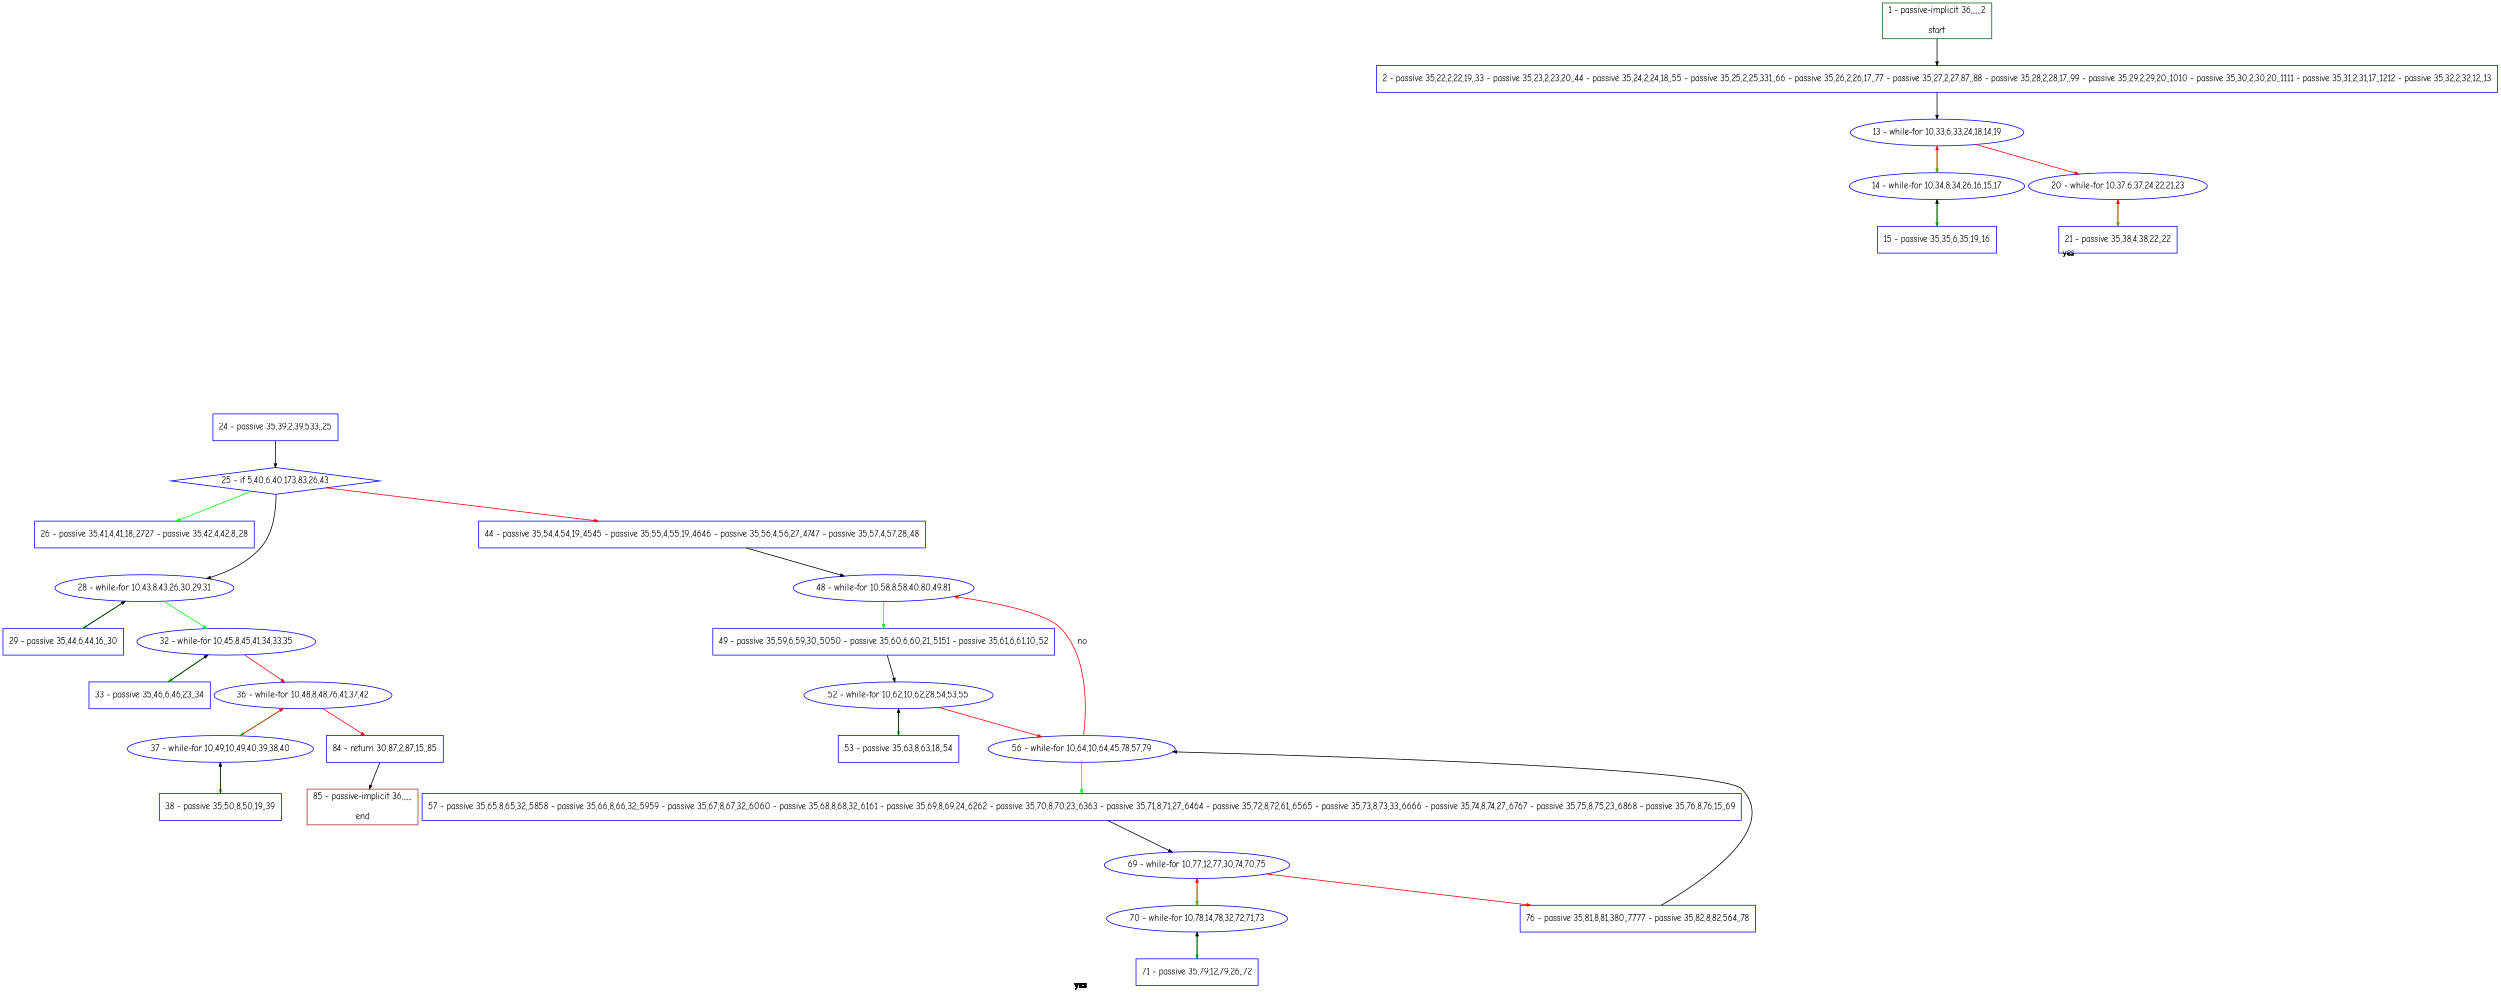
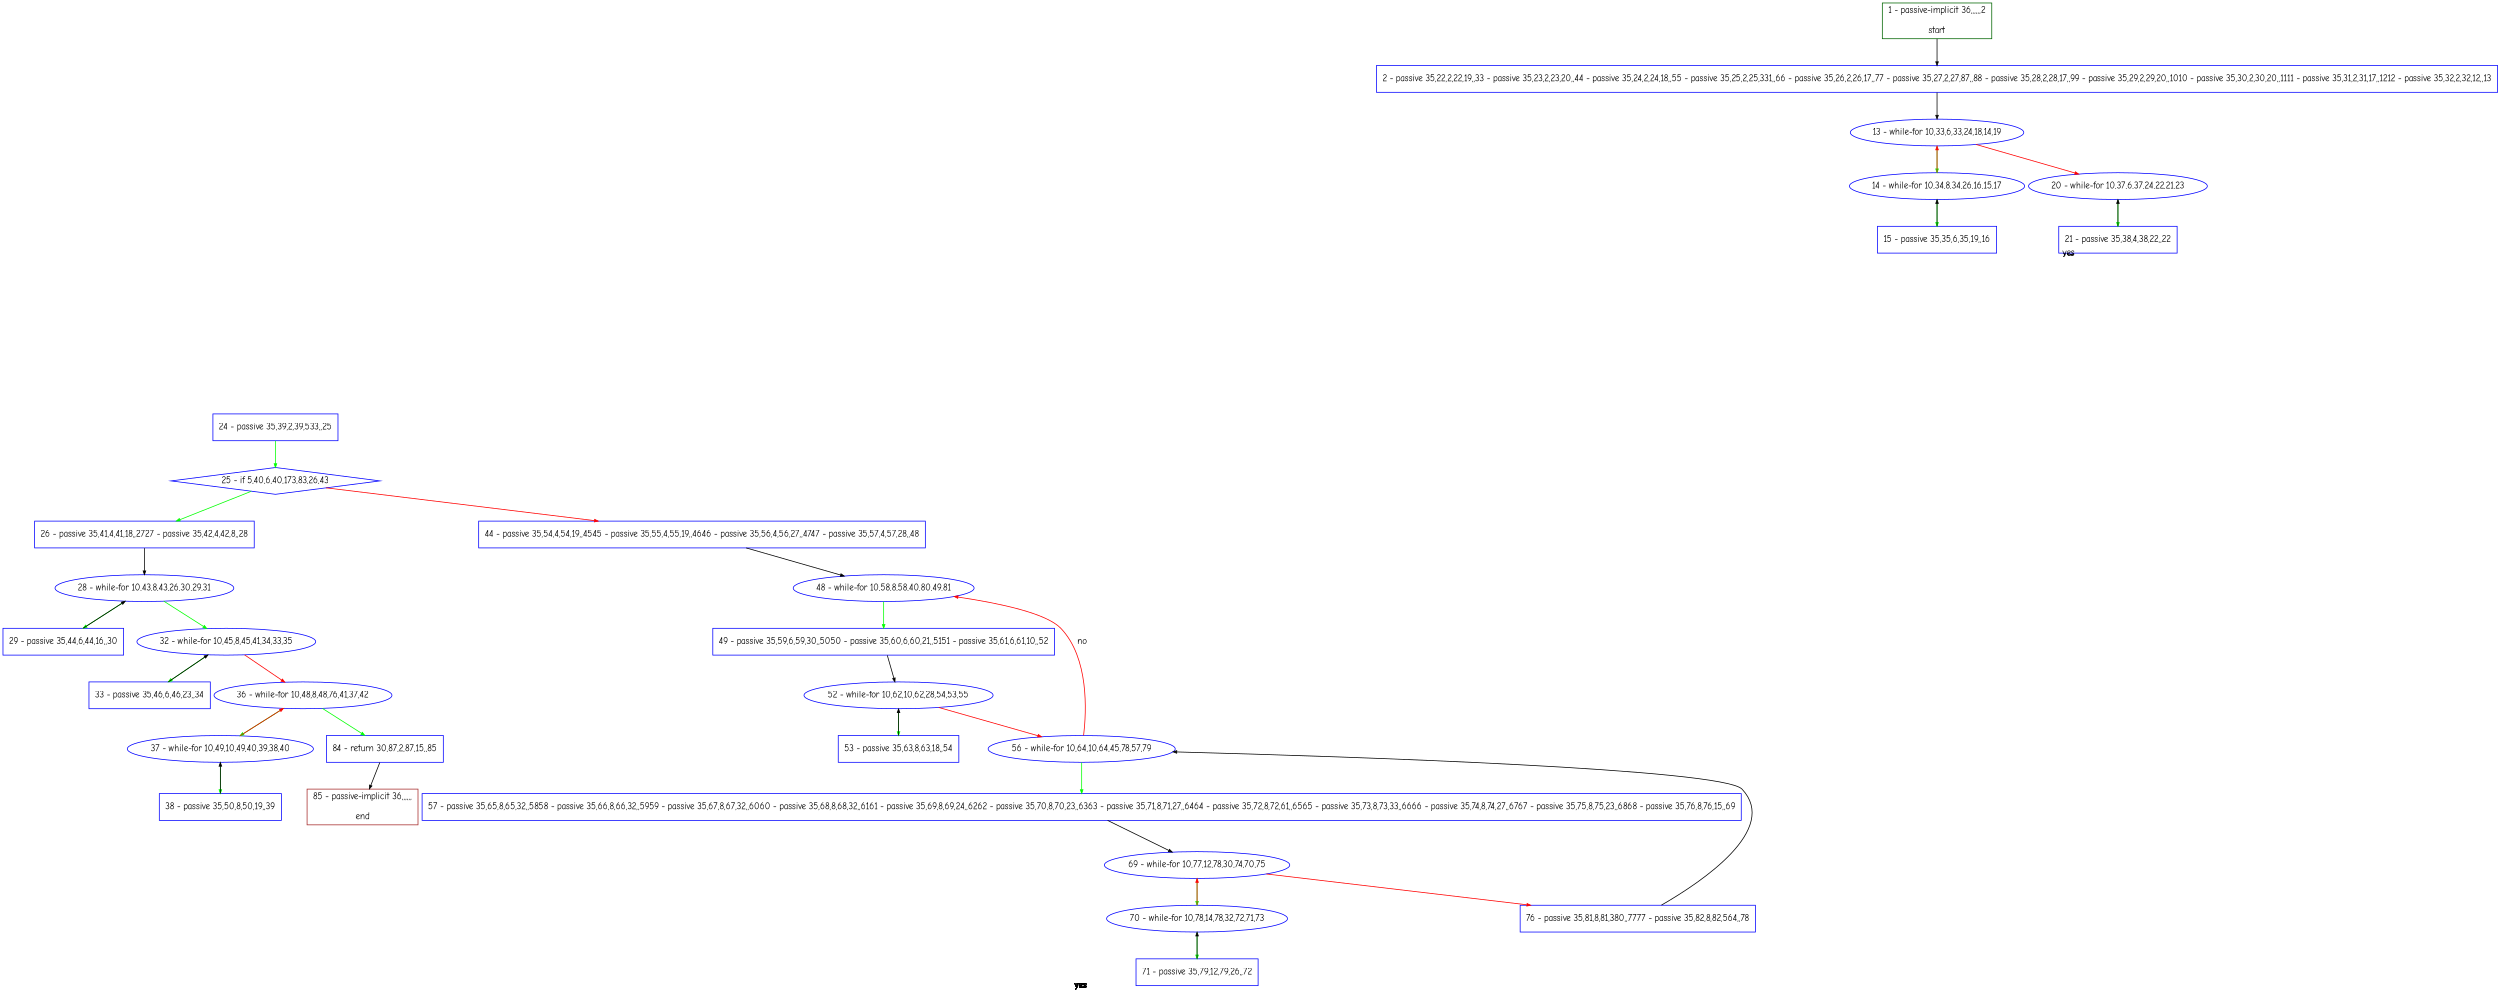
  digraph {
    bgcolor=white
    compound=true
    fillcolor="#FFFFCC"
    fontname="Comic Neue"
    fontsize=12
    pack=true
    packmode=clust
    style="rounded,filled"
    node [color="#0000ff" compound=true fillcolor="#ffffff" fixedsize=false fontname="Comic Neue" fontsize=12 node_initialized=no shape=box style=filled]
    edge [arrowhead=normal arrowsize=0.5 arrowtail=none color="#000000" compound=true dir=forward fontcolor=black fontname="Comic Neue" fontsize=12]
    n1 [label="2 - passive 35,22,2,22,19,,33 - passive 35,23,2,23,20,,44 - passive 35,24,2,24,18,,55 - passive 35,25,2,25,331,,66 - passive 35,26,2,26,17,,77 - passive 35,27,2,27,87,,88 - passive 35,28,2,28,17,,99 - passive 35,29,2,29,20,,1010 - passive 35,30,2,30,20,,1111 - passive 35,31,2,31,17,,1212 - passive 35,32,2,32,12,,13"]
    n2 [label="13 - while-for 10,33,6,33,24,18,14,19" shape=oval]
    n3 [label="14 - while-for 10,34,8,34,26,16,15,17" shape=oval]
    n4 [label="20 - while-for 10,37,6,37,24,22,21,23" shape=oval]
    n5 [color="#006400" label="1 - passive-implicit 36,,,,,,2\n\nstart"]
    n6 [label="15 - passive 35,35,6,35,19,,16"]
    n7 [label="21 - passive 35,38,4,38,22,,22"]
    n8 [label="24 - passive 35,39,2,39,533,,25"]
    n9 [label="25 - if 5,40,6,40,173,83,26,43" shape=diamond]
    n10 [label="26 - passive 35,41,4,41,18,,2727 - passive 35,42,4,42,8,,28"]
    n11 [label="44 - passive 35,54,4,54,19,,4545 - passive 35,55,4,55,19,,4646 - passive 35,56,4,56,27,,4747 - passive 35,57,4,57,28,,48"]
    n12 [label="28 - while-for 10,43,8,43,26,30,29,31" shape=oval]
    n13 [label="48 - while-for 10,58,8,58,40,80,49,81" shape=oval]
    n14 [label="29 - passive 35,44,6,44,16,,30"]
    n15 [label="32 - while-for 10,45,8,45,41,34,33,35" shape=oval]
    n16 [label="49 - passive 35,59,6,59,30,,5050 - passive 35,60,6,60,21,,5151 - passive 35,61,6,61,10,,52"]
    n17 [label="33 - passive 35,46,6,46,23,,34"]
    n18 [label="36 - while-for 10,48,8,48,76,41,37,42" shape=oval]
    n19 [label="37 - while-for 10,49,10,49,40,39,38,40" shape=oval]
    n20 [label="84 - return 30,87,2,87,15,,85"]
    n21 [label="38 - passive 35,50,8,50,19,,39"]
    n22 [color="#a52a2a" label="85 - passive-implicit 36,,,,,,\n\nend"]
    n23 [label="52 - while-for 10,62,10,62,28,54,53,55" shape=oval]
    n24 [label="53 - passive 35,63,8,63,18,,54"]
    n25 [label="56 - while-for 10,64,10,64,45,78,57,79" shape=oval]
    n26 [label="57 - passive 35,65,8,65,32,,5858 - passive 35,66,8,66,32,,5959 - passive 35,67,8,67,32,,6060 - passive 35,68,8,68,32,,6161 - passive 35,69,8,69,24,,6262 - passive 35,70,8,70,23,,6363 - passive 35,71,8,71,27,,6464 - passive 35,72,8,72,61,,6565 - passive 35,73,8,73,33,,6666 - passive 35,74,8,74,27,,6767 - passive 35,75,8,75,23,,6868 - passive 35,76,8,76,15,,69"]
-   n27 [label="69 - while-for 10,77,12,77,30,74,70,75" shape=oval]
+   n27 [label="69 - while-for 10,77,12,78,30,74,70,75" shape=oval]
    n28 [label="70 - while-for 10,78,14,78,32,72,71,73" shape=oval]
    n29 [label="76 - passive 35,81,8,81,380,,7777 - passive 35,82,8,82,564,,78"]
    n30 [label="71 - passive 35,79,12,79,26,,72"]
    n1 -> n2
    n2 -> n3 [color="#00ff00" label=yes]
    n2 -> n4 [color="#ff0000" label=no]
    n3 -> n2 [color="#ff0000" label=no]
    n3 -> n6 [color="#00ff00" label=yes]
    n4 -> n7 [color="#00ff00" label=yes]
    n5 -> n1
    n6 -> n3
-   n7 -> n4 [color="#ff0000"]
-   n8 -> n9
+   n7 -> n4
+   n8 -> n9 [color="#00ff00"]
    n9 -> n10 [color="#00ff00" label=yes]
    n9 -> n11 [color="#ff0000" label=no]
-   n9 -> n12
+   n10 -> n12
    n11 -> n13
    n12 -> n14 [color="#00ff00" label=yes]
    n12 -> n15 [color="#00ff00" label=no]
    n13 -> n16 [color="#00ff00" label=yes]
    n14 -> n12
    n15 -> n17 [color="#00ff00" label=yes]
    n15 -> n18 [color="#ff0000" label=yes]
    n16 -> n23
    n17 -> n15
    n18 -> n19 [color="#00ff00" label=yes]
-   n18 -> n20 [color="#ff0000" label=no]
+   n18 -> n20 [color="#00ff00" label=no]
    n19 -> n18 [color="#ff0000" label=no]
    n19 -> n21 [color="#00ff00" label=yes]
    n20 -> n22
    n21 -> n19
    n23 -> n24 [color="#00ff00" label=yes]
    n23 -> n25 [color="#ff0000" label=no]
    n24 -> n23
    n25 -> n13 [color="#ff0000" label=no]
    n25 -> n26 [color="#00ff00" label=yes]
    n26 -> n27
    n27 -> n28 [color="#00ff00" label=yes]
    n27 -> n29 [color="#ff0000" label=no]
    n28 -> n27 [color="#ff0000" label=no]
    n28 -> n30 [color="#00ff00" label=yes]
    n29 -> n25
    n30 -> n28
  }
